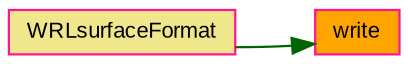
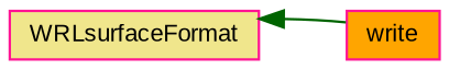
  digraph {
    rankdir=LR
    fontname="Liberation Sans"
    node [color=deeppink fontname="Liberation Sans" fontsize=10 shape=record style=filled]
    n1 [fillcolor=khaki fontcolor=black height=0.2 label=WRLsurfaceFormat width=0.4]
    n2 [height=0.2 label=write width=0.4 fillcolor=orange]
-   n1 -> n2 [color=darkgreen fontname="Liberation Sans" fontsize=10 labelfontname=FreeSans labelfontsize=10 style=solid]
+   n2 -> n1 [color=darkgreen fontname="Liberation Sans" fontsize=10 labelfontname=FreeSans labelfontsize=10 style=solid]
  }
